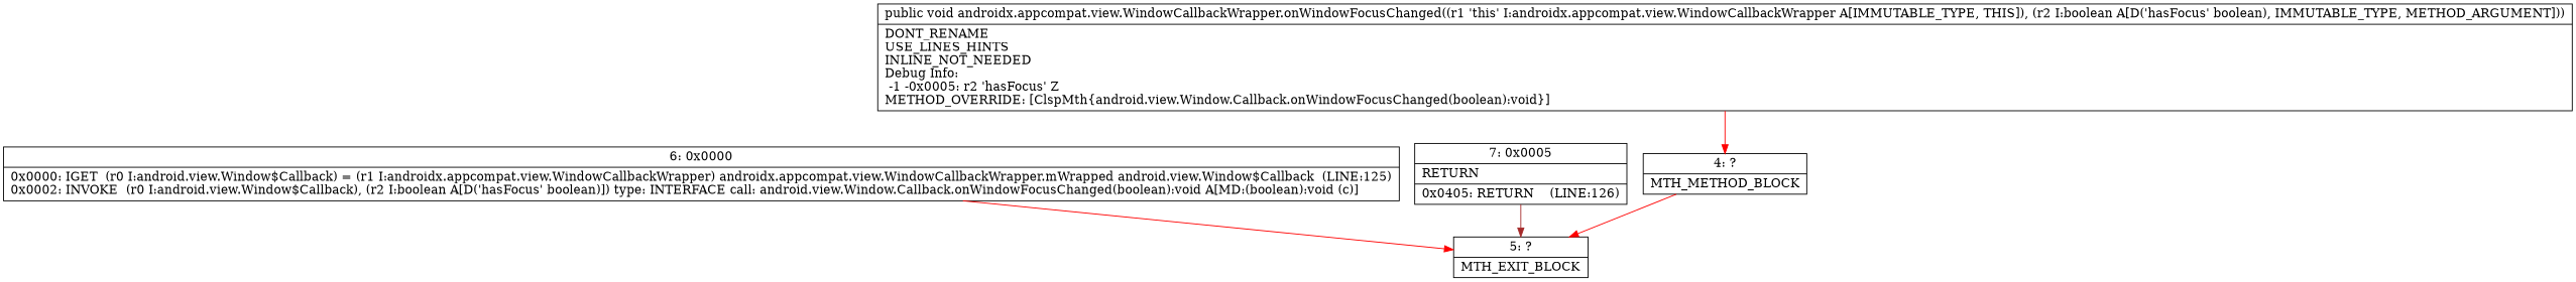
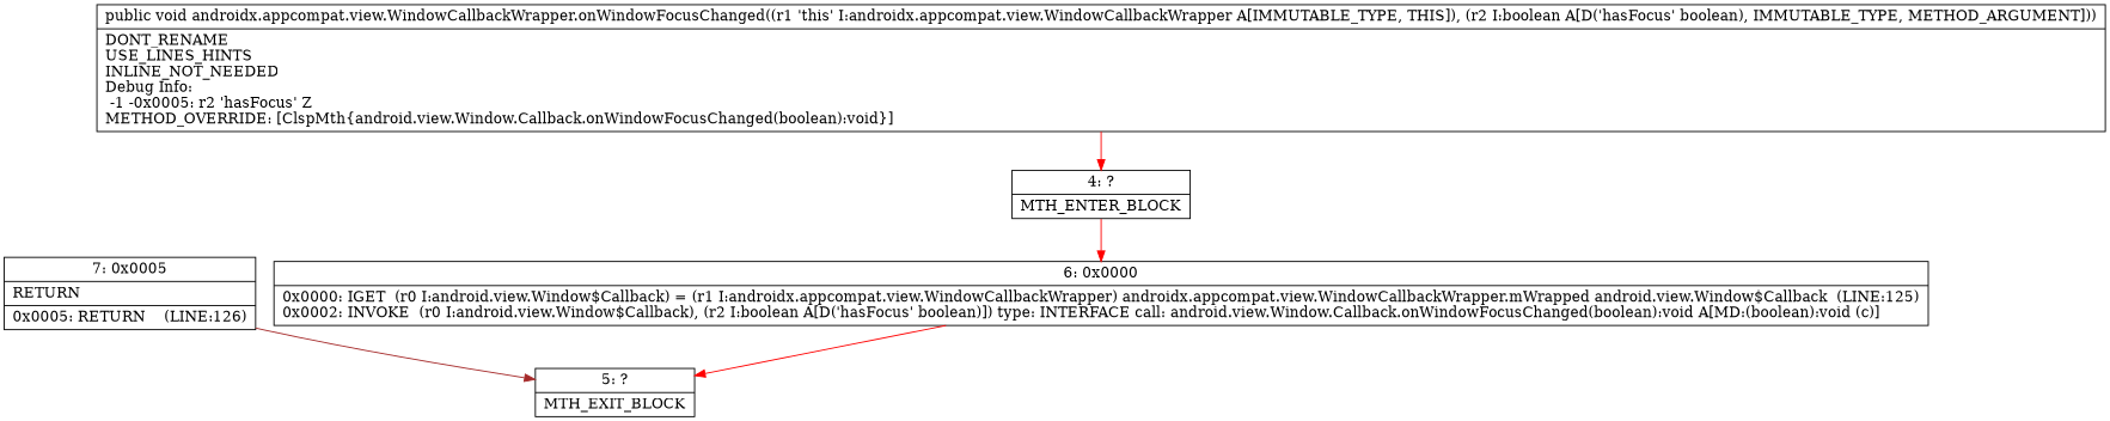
  digraph {
    node [shape=record]
    edge [color=red]
-   n1 [label="{4\:\ ?|MTH_METHOD_BLOCK\l}"]
+   n1 [label="{4\:\ ?|MTH_ENTER_BLOCK\l}"]
    n2 [label="{6\:\ 0x0000|0x0000: IGET  (r0 I:android.view.Window$Callback) = (r1 I:androidx.appcompat.view.WindowCallbackWrapper) androidx.appcompat.view.WindowCallbackWrapper.mWrapped android.view.Window$Callback  (LINE:125)\l0x0002: INVOKE  (r0 I:android.view.Window$Callback), (r2 I:boolean A[D('hasFocus' boolean)]) type: INTERFACE call: android.view.Window.Callback.onWindowFocusChanged(boolean):void A[MD:(boolean):void (c)]\l}"]
    n3 [label="{5\:\ ?|MTH_EXIT_BLOCK\l}"]
-   n4 [label="{7\:\ 0x0005|RETURN\l|0x0405: RETURN    (LINE:126)\l}"]
+   n4 [label="{7\:\ 0x0005|RETURN\l|0x0005: RETURN    (LINE:126)\l}"]
    n5 [label="{public void androidx.appcompat.view.WindowCallbackWrapper.onWindowFocusChanged((r1 'this' I:androidx.appcompat.view.WindowCallbackWrapper A[IMMUTABLE_TYPE, THIS]), (r2 I:boolean A[D('hasFocus' boolean), IMMUTABLE_TYPE, METHOD_ARGUMENT]))  | DONT_RENAME\lUSE_LINES_HINTS\lINLINE_NOT_NEEDED\lDebug Info:\l  \-1 \-0x0005: r2 'hasFocus' Z\lMETHOD_OVERRIDE: [ClspMth\{android.view.Window.Callback.onWindowFocusChanged(boolean):void\}]\l}"]
-   n1 -> n3
+   n1 -> n2
    n2 -> n3
    n4 -> n3 [color=brown]
    n5 -> n1
  }
